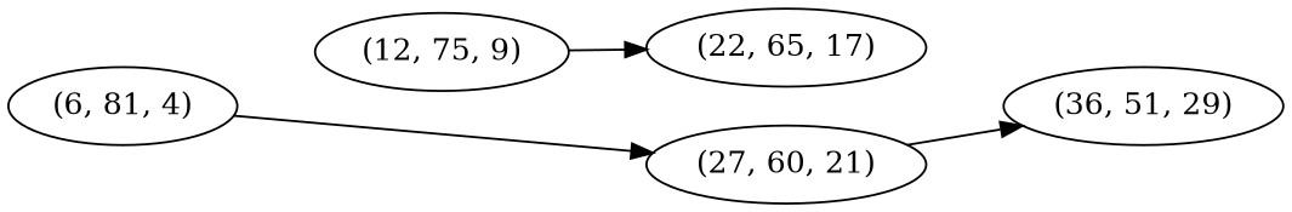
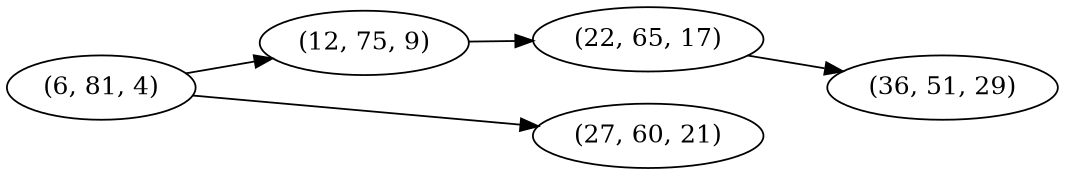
  digraph {
    rankdir=LR
    "(6, 81, 4)"
    "(12, 75, 9)"
    "(27, 60, 21)"
    "(22, 65, 17)"
    "(36, 51, 29)"
+   "(6, 81, 4)" -> "(12, 75, 9)"
    "(6, 81, 4)" -> "(27, 60, 21)"
    "(12, 75, 9)" -> "(22, 65, 17)"
-   "(27, 60, 21)" -> "(36, 51, 29)"
+   "(22, 65, 17)" -> "(36, 51, 29)"
  }
